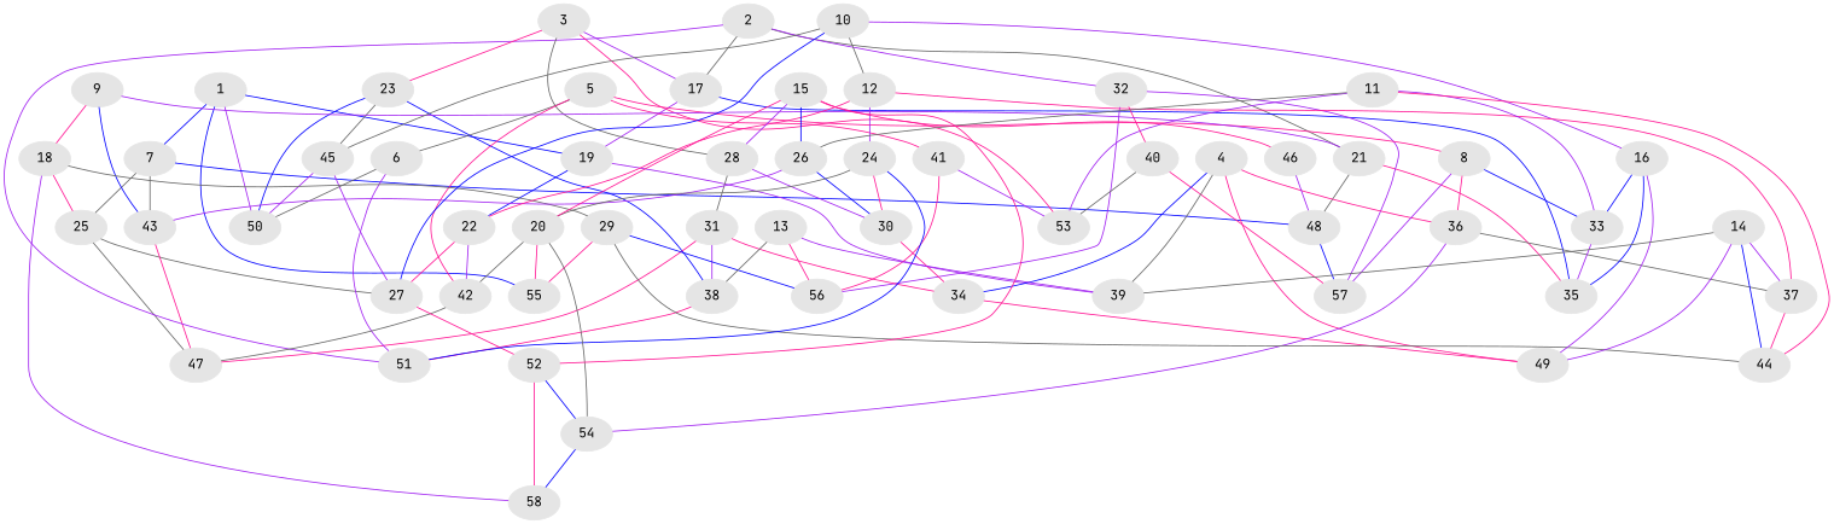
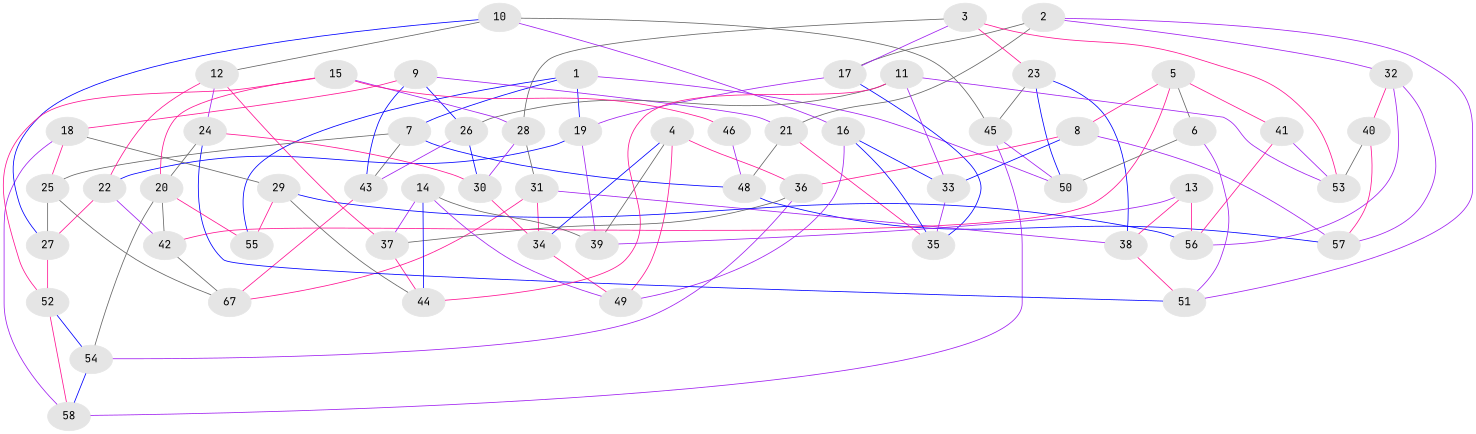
  graph {
    fontname="JetBrains Mono"
    node [color=gray90 fontname="JetBrains Mono" style=filled]
    edge [color=deeppink fontname="JetBrains Mono"]
    1
    7
    19
    50
    55
    25
    43
    48
    39
    22
    2
    17
    21
    32
    51
    35
    57
    56
    40
    3
    23
    28
    53
    45
    38
    30
    31
    4
    34
    36
    49
    37
    54
    5
    6
    8
    41
    42
    33
-   47
+   47 [label=67]
    27
    9
    18
    26
    29
    58
    10
    12
    16
    24
    52
    11
    44
    20
    13
    46
    14
    15
    1 -- 7 [color=blue]
    1 -- 19 [color=blue]
    1 -- 50 [color=purple]
    1 -- 55 [color=blue]
    7 -- 25 [color=gray40]
    7 -- 43 [color=gray40]
    7 -- 48 [color=blue]
    19 -- 39 [color=purple]
    19 -- 22 [color=blue]
    25 -- 47 [color=gray40]
    25 -- 27 [color=gray40]
    43 -- 47
    48 -- 57 [color=blue]
    22 -- 42 [color=purple]
    22 -- 27
    2 -- 17 [color=gray40]
    2 -- 21 [color=gray40]
    2 -- 32 [color=purple]
    2 -- 51 [color=purple]
    17 -- 19 [color=purple]
    17 -- 35 [color=blue]
    21 -- 48 [color=gray40]
    21 -- 35
    32 -- 57 [color=purple]
    32 -- 56 [color=purple]
    32 -- 40
    40 -- 57
    40 -- 53 [color=gray40]
    3 -- 17 [color=purple]
    3 -- 23
    3 -- 28 [color=gray40]
    3 -- 53
    23 -- 50 [color=blue]
    23 -- 45 [color=gray40]
    23 -- 38 [color=blue]
    28 -- 30 [color=purple]
    28 -- 31 [color=gray40]
    45 -- 50 [color=purple]
-   45 -- 27 [color=purple]
+   45 -- 58 [color=purple]
    38 -- 51
    30 -- 34
    31 -- 38 [color=purple]
    31 -- 34
    31 -- 47
    4 -- 39 [color=gray40]
    4 -- 34 [color=blue]
    4 -- 36
    4 -- 49
    34 -- 49
    36 -- 37 [color=gray40]
    36 -- 54 [color=purple]
    37 -- 44
    54 -- 58 [color=blue]
    5 -- 6 [color=gray40]
    5 -- 8
    5 -- 41
    5 -- 42
    6 -- 50 [color=gray40]
    6 -- 51 [color=purple]
    8 -- 57 [color=purple]
    8 -- 36
    8 -- 33 [color=blue]
    41 -- 56
    41 -- 53 [color=purple]
    42 -- 47 [color=gray40]
    33 -- 35 [color=purple]
    27 -- 52
    9 -- 43 [color=blue]
    9 -- 21 [color=purple]
    9 -- 18
-   15 -- 26 [color=blue]
+   9 -- 26 [color=blue]
    18 -- 25
    18 -- 29 [color=gray40]
    18 -- 58 [color=purple]
    26 -- 43 [color=purple]
    26 -- 30 [color=blue]
    29 -- 55
    29 -- 56 [color=blue]
    29 -- 44 [color=gray40]
    10 -- 45 [color=gray40]
    10 -- 27 [color=blue]
    10 -- 12 [color=gray40]
    10 -- 16 [color=purple]
    12 -- 22
    12 -- 37
    12 -- 24 [color=purple]
    16 -- 35 [color=blue]
    16 -- 49 [color=purple]
    16 -- 33 [color=blue]
    24 -- 51 [color=blue]
    24 -- 30
    24 -- 20 [color=gray40]
    52 -- 54 [color=blue]
    52 -- 58
    11 -- 53 [color=purple]
    11 -- 33 [color=purple]
    11 -- 26 [color=gray40]
    11 -- 44
    20 -- 55
    20 -- 54 [color=gray40]
    20 -- 42 [color=gray40]
    13 -- 39 [color=purple]
    13 -- 56
-   13 -- 38 [color=gray40]
+   13 -- 38
    46 -- 48 [color=purple]
    14 -- 39 [color=gray40]
    14 -- 49 [color=purple]
    14 -- 37 [color=purple]
    14 -- 44 [color=blue]
    15 -- 28 [color=purple]
    15 -- 52
    15 -- 20
    15 -- 46
  }
